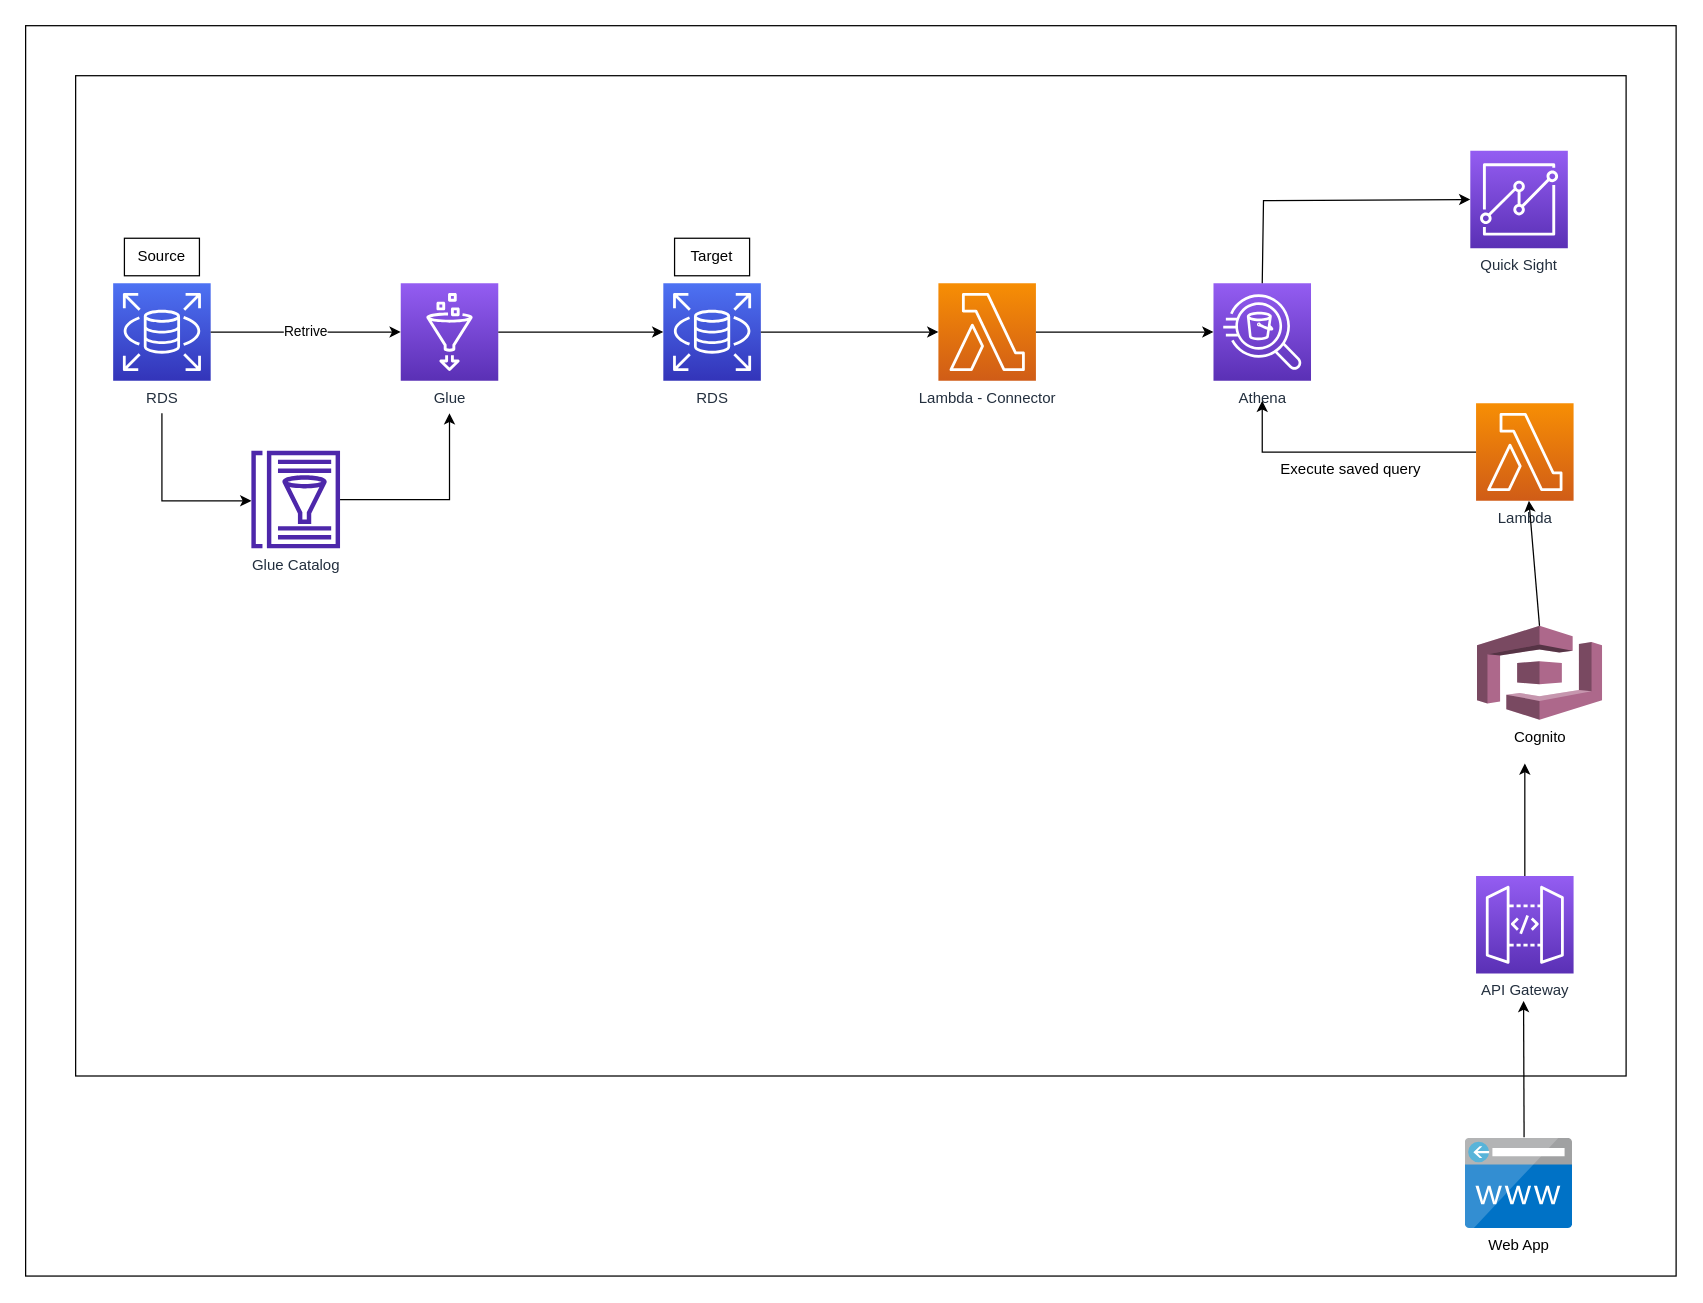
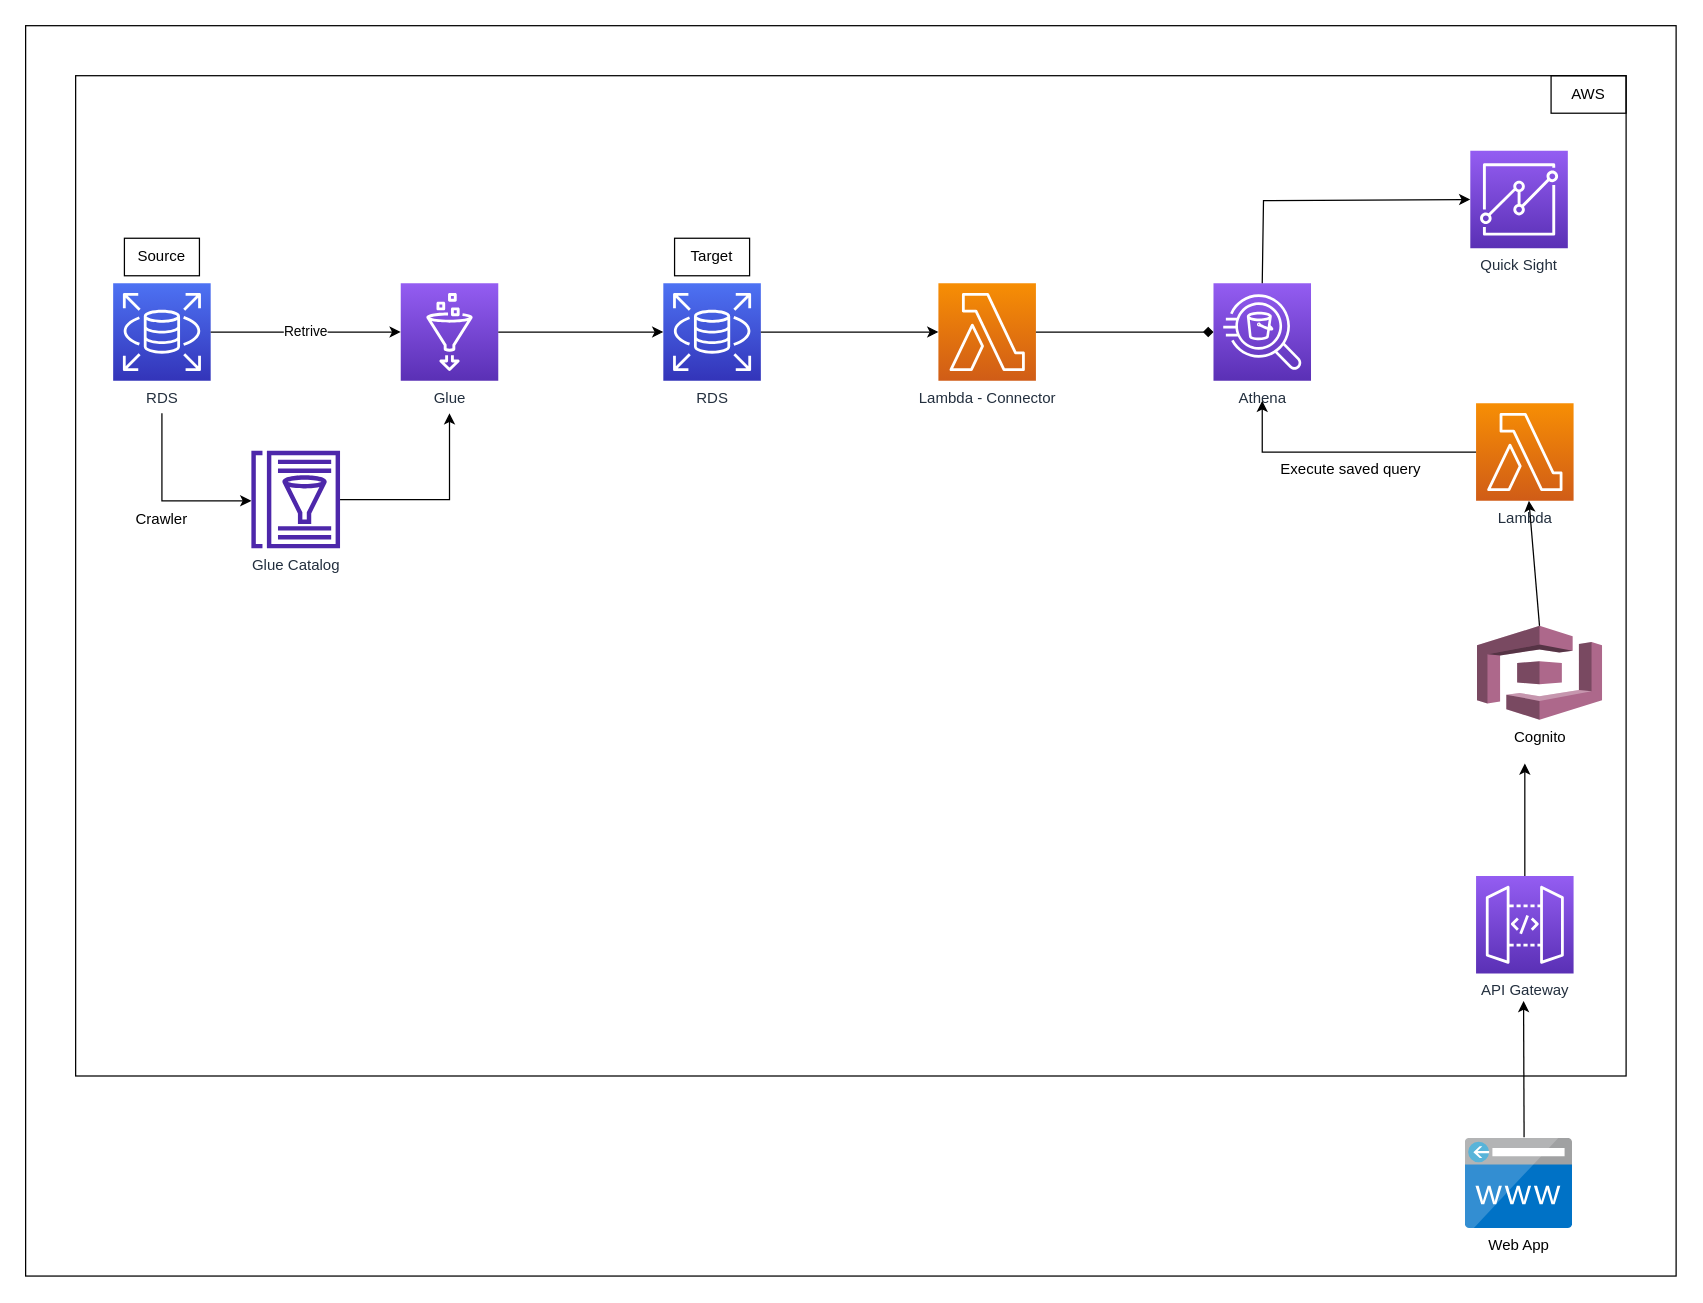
  <mxCell id="0" />
  <mxCell id="1" parent="0" />
  <mxCell id="2" value="" style="rounded=0;whiteSpace=wrap;html=1;strokeColor=default;" vertex="1" parent="1"><mxGeometry y="20" width="1320" height="1000" as="geometry" x="20" /></mxCell>
  <mxCell id="3" value="" style="rounded=0;whiteSpace=wrap;html=1;" vertex="1" parent="1"><mxGeometry x="60" y="60" width="1240" height="800" as="geometry" /></mxCell>
+ <mxCell id="4" value="AWS" style="text;html=1;strokeColor=default;fillColor=none;align=center;verticalAlign=middle;whiteSpace=wrap;rounded=0;" vertex="1" parent="1"><mxGeometry x="1240" y="60" width="60" height="30" as="geometry" /></mxCell>
  <mxCell id="5" style="edgeStyle=orthogonalEdgeStyle;rounded=0;orthogonalLoop=1;jettySize=auto;html=1;" edge="1" parent="1" target="8"><mxGeometry relative="1" as="geometry"><mxPoint x="129" y="330" as="sourcePoint" /><Array as="points"><mxPoint x="129" y="400" /></Array></mxGeometry></mxCell>
  <mxCell id="6" value="RDS" style="sketch=0;points=[[0,0,0],[0.25,0,0],[0.5,0,0],[0.75,0,0],[1,0,0],[0,1,0],[0.25,1,0],[0.5,1,0],[0.75,1,0],[1,1,0],[0,0.25,0],[0,0.5,0],[0,0.75,0],[1,0.25,0],[1,0.5,0],[1,0.75,0]];outlineConnect=0;fontColor=#232F3E;gradientColor=#4D72F3;gradientDirection=north;fillColor=#3334B9;strokeColor=#ffffff;dashed=0;verticalLabelPosition=bottom;verticalAlign=top;align=center;html=1;fontSize=12;fontStyle=0;aspect=fixed;shape=mxgraph.aws4.resourceIcon;resIcon=mxgraph.aws4.rds;" vertex="1" parent="1"><mxGeometry x="90" y="226" width="78" height="78" as="geometry" /></mxCell>
  <mxCell id="7" value="Glue" style="sketch=0;points=[[0,0,0],[0.25,0,0],[0.5,0,0],[0.75,0,0],[1,0,0],[0,1,0],[0.25,1,0],[0.5,1,0],[0.75,1,0],[1,1,0],[0,0.25,0],[0,0.5,0],[0,0.75,0],[1,0.25,0],[1,0.5,0],[1,0.75,0]];outlineConnect=0;fontColor=#232F3E;gradientColor=#945DF2;gradientDirection=north;fillColor=#5A30B5;strokeColor=#ffffff;dashed=0;verticalLabelPosition=bottom;verticalAlign=top;align=center;html=1;fontSize=12;fontStyle=0;aspect=fixed;shape=mxgraph.aws4.resourceIcon;resIcon=mxgraph.aws4.glue;" vertex="1" parent="1"><mxGeometry x="320" y="226" width="78" height="78" as="geometry" /></mxCell>
  <mxCell id="8" value="Glue Catalog" style="sketch=0;outlineConnect=0;fontColor=#232F3E;gradientColor=none;fillColor=#4D27AA;strokeColor=none;dashed=0;verticalLabelPosition=bottom;verticalAlign=top;align=center;html=1;fontSize=12;fontStyle=0;aspect=fixed;pointerEvents=1;shape=mxgraph.aws4.glue_data_catalog;" vertex="1" parent="1"><mxGeometry x="200" y="360" width="72" height="78" as="geometry" /></mxCell>
  <mxCell id="9" value="Retrive" style="endArrow=classic;html=1;rounded=0;exitX=1;exitY=0.5;exitDx=0;exitDy=0;exitPerimeter=0;" edge="1" parent="1" source="6" target="7"><mxGeometry width="50" height="50" relative="1" as="geometry"><mxPoint x="420" y="340" as="sourcePoint" /><mxPoint x="470" y="290" as="targetPoint" /></mxGeometry></mxCell>
  <mxCell id="10" value="" style="endArrow=classic;html=1;rounded=0;" edge="1" parent="1" source="8"><mxGeometry width="50" height="50" relative="1" as="geometry"><mxPoint x="420" y="340" as="sourcePoint" /><mxPoint x="359" y="330" as="targetPoint" /><Array as="points"><mxPoint x="359" y="399" /></Array></mxGeometry></mxCell>
+ <mxCell id="11" value="Crawler" style="text;html=1;strokeColor=none;fillColor=none;align=center;verticalAlign=middle;whiteSpace=wrap;rounded=0;" vertex="1" parent="1"><mxGeometry x="99" y="400" width="60" height="30" as="geometry" /></mxCell>
  <mxCell id="12" value="RDS" style="sketch=0;points=[[0,0,0],[0.25,0,0],[0.5,0,0],[0.75,0,0],[1,0,0],[0,1,0],[0.25,1,0],[0.5,1,0],[0.75,1,0],[1,1,0],[0,0.25,0],[0,0.5,0],[0,0.75,0],[1,0.25,0],[1,0.5,0],[1,0.75,0]];outlineConnect=0;fontColor=#232F3E;gradientColor=#4D72F3;gradientDirection=north;fillColor=#3334B9;strokeColor=#ffffff;dashed=0;verticalLabelPosition=bottom;verticalAlign=top;align=center;html=1;fontSize=12;fontStyle=0;aspect=fixed;shape=mxgraph.aws4.resourceIcon;resIcon=mxgraph.aws4.rds;" vertex="1" parent="1"><mxGeometry x="530" y="226" width="78" height="78" as="geometry" /></mxCell>
  <mxCell id="13" value="" style="endArrow=classic;html=1;rounded=0;entryX=0;entryY=0.5;entryDx=0;entryDy=0;entryPerimeter=0;" edge="1" parent="1" source="7" target="12"><mxGeometry width="50" height="50" relative="1" as="geometry"><mxPoint x="420" y="340" as="sourcePoint" /><mxPoint x="470" y="290" as="targetPoint" /></mxGeometry></mxCell>
  <mxCell id="14" value="Source" style="text;html=1;strokeColor=default;fillColor=none;align=center;verticalAlign=middle;whiteSpace=wrap;rounded=0;" vertex="1" parent="1"><mxGeometry x="99" y="190" width="60" height="30" as="geometry" /></mxCell>
  <mxCell id="15" value="Target" style="text;html=1;strokeColor=default;fillColor=none;align=center;verticalAlign=middle;whiteSpace=wrap;rounded=0;" vertex="1" parent="1"><mxGeometry x="539" y="190" width="60" height="30" as="geometry" /></mxCell>
  <mxCell id="16" value="Athena" style="sketch=0;points=[[0,0,0],[0.25,0,0],[0.5,0,0],[0.75,0,0],[1,0,0],[0,1,0],[0.25,1,0],[0.5,1,0],[0.75,1,0],[1,1,0],[0,0.25,0],[0,0.5,0],[0,0.75,0],[1,0.25,0],[1,0.5,0],[1,0.75,0]];outlineConnect=0;fontColor=#232F3E;gradientColor=#945DF2;gradientDirection=north;fillColor=#5A30B5;strokeColor=#ffffff;dashed=0;verticalLabelPosition=bottom;verticalAlign=top;align=center;html=1;fontSize=12;fontStyle=0;aspect=fixed;shape=mxgraph.aws4.resourceIcon;resIcon=mxgraph.aws4.athena;" vertex="1" parent="1"><mxGeometry x="970" y="226" width="78" height="78" as="geometry" /></mxCell>
  <mxCell id="17" value="Lambda - Connector" style="sketch=0;points=[[0,0,0],[0.25,0,0],[0.5,0,0],[0.75,0,0],[1,0,0],[0,1,0],[0.25,1,0],[0.5,1,0],[0.75,1,0],[1,1,0],[0,0.25,0],[0,0.5,0],[0,0.75,0],[1,0.25,0],[1,0.5,0],[1,0.75,0]];outlineConnect=0;fontColor=#232F3E;gradientColor=#F78E04;gradientDirection=north;fillColor=#D05C17;strokeColor=#ffffff;dashed=0;verticalLabelPosition=bottom;verticalAlign=top;align=center;html=1;fontSize=12;fontStyle=0;aspect=fixed;shape=mxgraph.aws4.resourceIcon;resIcon=mxgraph.aws4.lambda;" vertex="1" parent="1"><mxGeometry x="750" y="226" width="78" height="78" as="geometry" /></mxCell>
  <mxCell id="18" value="" style="endArrow=classic;html=1;rounded=0;entryX=0;entryY=0.5;entryDx=0;entryDy=0;entryPerimeter=0;exitX=1;exitY=0.5;exitDx=0;exitDy=0;exitPerimeter=0;" edge="1" parent="1" source="12" target="17"><mxGeometry width="50" height="50" relative="1" as="geometry"><mxPoint x="420" y="340" as="sourcePoint" /><mxPoint x="470" y="290" as="targetPoint" /></mxGeometry></mxCell>
- <mxCell id="19" value="" style="endArrow=classic;html=1;rounded=0;entryX=0;entryY=0.5;entryDx=0;entryDy=0;entryPerimeter=0;exitX=1;exitY=0.5;exitDx=0;exitDy=0;exitPerimeter=0;" edge="1" parent="1" source="17" target="16"><mxGeometry width="50" height="50" relative="1" as="geometry"><mxPoint x="420" y="340" as="sourcePoint" /><mxPoint x="470" y="290" as="targetPoint" /></mxGeometry></mxCell>
+ <mxCell id="19" value="" style="endArrow=diamond;html=1;rounded=0;entryX=0;entryY=0.5;entryDx=0;entryDy=0;entryPerimeter=0;exitX=1;exitY=0.5;exitDx=0;exitDy=0;exitPerimeter=0;" edge="1" parent="1" source="17" target="16"><mxGeometry width="50" height="50" relative="1" as="geometry"><mxPoint x="420" y="340" as="sourcePoint" /><mxPoint x="470" y="290" as="targetPoint" /></mxGeometry></mxCell>
  <mxCell id="20" value="Lambda" style="sketch=0;points=[[0,0,0],[0.25,0,0],[0.5,0,0],[0.75,0,0],[1,0,0],[0,1,0],[0.25,1,0],[0.5,1,0],[0.75,1,0],[1,1,0],[0,0.25,0],[0,0.5,0],[0,0.75,0],[1,0.25,0],[1,0.5,0],[1,0.75,0]];outlineConnect=0;fontColor=#232F3E;gradientColor=#F78E04;gradientDirection=north;fillColor=#D05C17;strokeColor=#ffffff;dashed=0;verticalLabelPosition=bottom;verticalAlign=top;align=center;html=1;fontSize=12;fontStyle=0;aspect=fixed;shape=mxgraph.aws4.resourceIcon;resIcon=mxgraph.aws4.lambda;" vertex="1" parent="1"><mxGeometry x="1180" y="322" width="78" height="78" as="geometry" /></mxCell>
  <mxCell id="21" value="" style="endArrow=classic;html=1;rounded=0;exitX=0;exitY=0.5;exitDx=0;exitDy=0;exitPerimeter=0;" edge="1" parent="1" source="20"><mxGeometry width="50" height="50" relative="1" as="geometry"><mxPoint x="730" y="380" as="sourcePoint" /><mxPoint x="1009" y="320" as="targetPoint" /><Array as="points"><mxPoint x="1009" y="361" /></Array></mxGeometry></mxCell>
  <mxCell id="22" value="Execute saved query" style="text;html=1;strokeColor=none;fillColor=none;align=center;verticalAlign=middle;whiteSpace=wrap;rounded=0;" vertex="1" parent="1"><mxGeometry x="1010" y="360" width="140" height="30" as="geometry" /></mxCell>
  <mxCell id="23" value="Cognito" style="outlineConnect=0;dashed=0;verticalLabelPosition=bottom;verticalAlign=top;align=center;html=1;shape=mxgraph.aws3.cognito;fillColor=#AD688B;gradientColor=none;strokeColor=default;" vertex="1" parent="1"><mxGeometry x="1180.75" y="500" width="100" height="75" as="geometry" /></mxCell>
  <mxCell id="24" value="API Gateway" style="sketch=0;points=[[0,0,0],[0.25,0,0],[0.5,0,0],[0.75,0,0],[1,0,0],[0,1,0],[0.25,1,0],[0.5,1,0],[0.75,1,0],[1,1,0],[0,0.25,0],[0,0.5,0],[0,0.75,0],[1,0.25,0],[1,0.5,0],[1,0.75,0]];outlineConnect=0;fontColor=#232F3E;gradientColor=#945DF2;gradientDirection=north;fillColor=#5A30B5;strokeColor=#ffffff;dashed=0;verticalLabelPosition=bottom;verticalAlign=top;align=center;html=1;fontSize=12;fontStyle=0;aspect=fixed;shape=mxgraph.aws4.resourceIcon;resIcon=mxgraph.aws4.api_gateway;" vertex="1" parent="1"><mxGeometry x="1180" y="700" width="78" height="78" as="geometry" /></mxCell>
  <mxCell id="25" value="Web App" style="sketch=0;aspect=fixed;html=1;points=[];align=center;image;fontSize=12;image=img/lib/mscae/CustomDomain.svg;strokeColor=default;" vertex="1" parent="1"><mxGeometry x="1171.54" y="910" width="85.71" height="72" as="geometry" /></mxCell>
  <mxCell id="26" value="" style="endArrow=classic;html=1;rounded=0;exitX=0.547;exitY=-0.014;exitDx=0;exitDy=0;exitPerimeter=0;" edge="1" parent="1" source="25"><mxGeometry width="50" height="50" relative="1" as="geometry"><mxPoint x="680" y="730" as="sourcePoint" /><mxPoint x="1218" y="800" as="targetPoint" /></mxGeometry></mxCell>
  <mxCell id="27" value="" style="endArrow=classic;html=1;rounded=0;exitX=0.5;exitY=0;exitDx=0;exitDy=0;exitPerimeter=0;" edge="1" parent="1" source="24"><mxGeometry width="50" height="50" relative="1" as="geometry"><mxPoint x="680" y="730" as="sourcePoint" /><mxPoint x="1219" y="610" as="targetPoint" /></mxGeometry></mxCell>
  <mxCell id="28" value="" style="endArrow=classic;html=1;rounded=0;exitX=0.5;exitY=0;exitDx=0;exitDy=0;exitPerimeter=0;" edge="1" parent="1" source="23" target="20"><mxGeometry width="50" height="50" relative="1" as="geometry"><mxPoint x="680" y="500" as="sourcePoint" /><mxPoint x="730" y="450" as="targetPoint" /></mxGeometry></mxCell>
  <mxCell id="29" value="" style="endArrow=classic;html=1;rounded=0;entryX=0;entryY=0.5;entryDx=0;entryDy=0;entryPerimeter=0;exitX=0.5;exitY=0;exitDx=0;exitDy=0;exitPerimeter=0;" edge="1" parent="1" source="16"><mxGeometry width="50" height="50" relative="1" as="geometry"><mxPoint x="680" y="310" as="sourcePoint" /><mxPoint x="1175.39" y="159" as="targetPoint" /><Array as="points"><mxPoint x="1010" y="160" /></Array></mxGeometry></mxCell>
  <mxCell id="30" value="Quick Sight" style="sketch=0;points=[[0,0,0],[0.25,0,0],[0.5,0,0],[0.75,0,0],[1,0,0],[0,1,0],[0.25,1,0],[0.5,1,0],[0.75,1,0],[1,1,0],[0,0.25,0],[0,0.5,0],[0,0.75,0],[1,0.25,0],[1,0.5,0],[1,0.75,0]];outlineConnect=0;fontColor=#232F3E;gradientColor=#945DF2;gradientDirection=north;fillColor=#5A30B5;strokeColor=#ffffff;dashed=0;verticalLabelPosition=bottom;verticalAlign=top;align=center;html=1;fontSize=12;fontStyle=0;aspect=fixed;shape=mxgraph.aws4.resourceIcon;resIcon=mxgraph.aws4.quicksight;" vertex="1" parent="1"><mxGeometry x="1175.4" y="120" width="78" height="78" as="geometry" /></mxCell>
